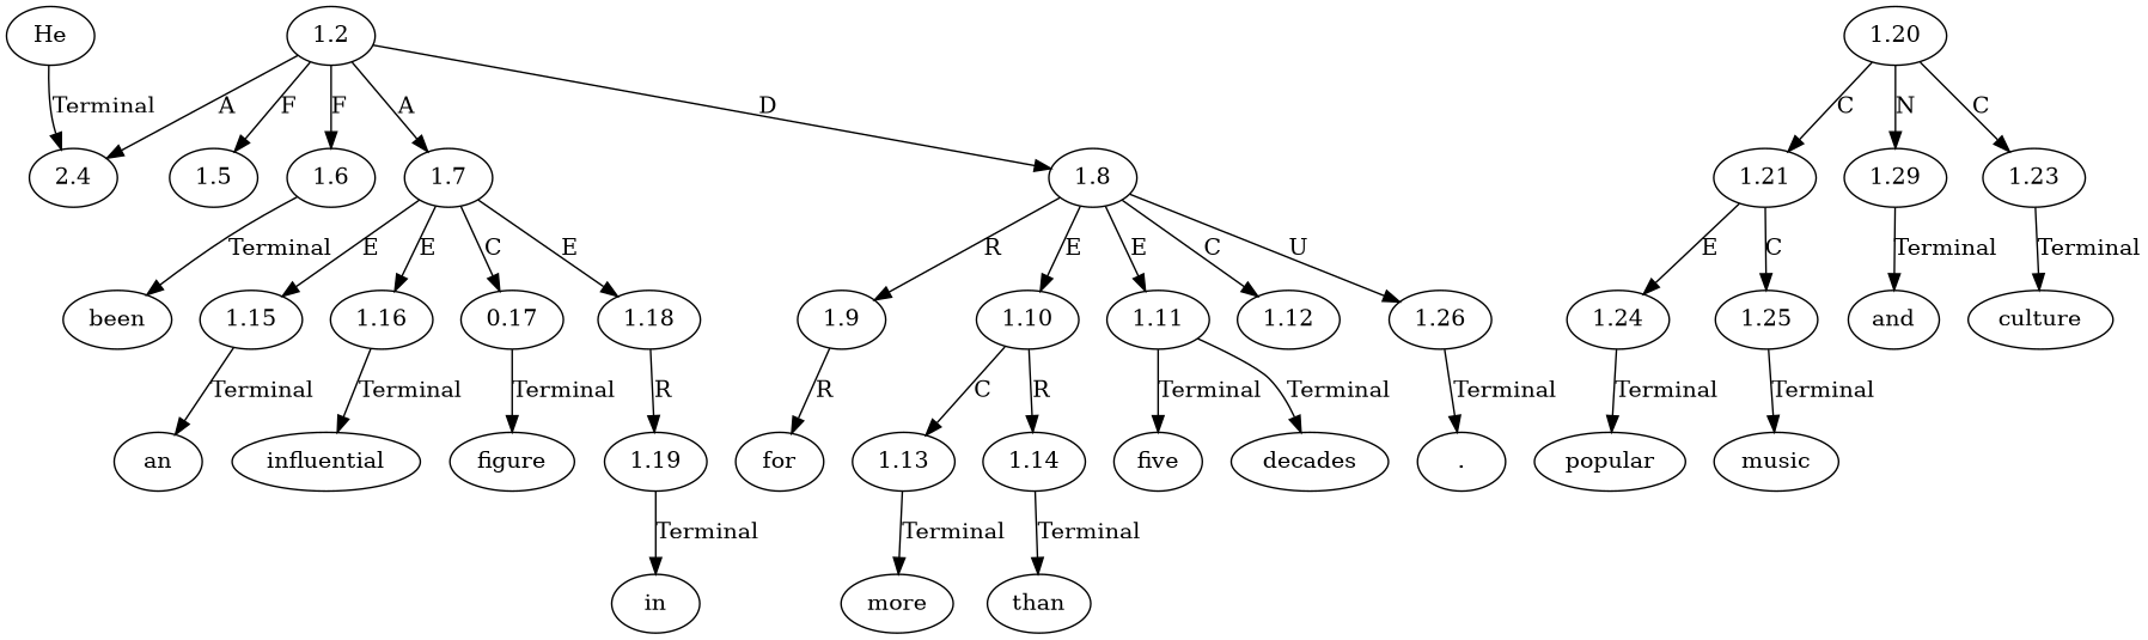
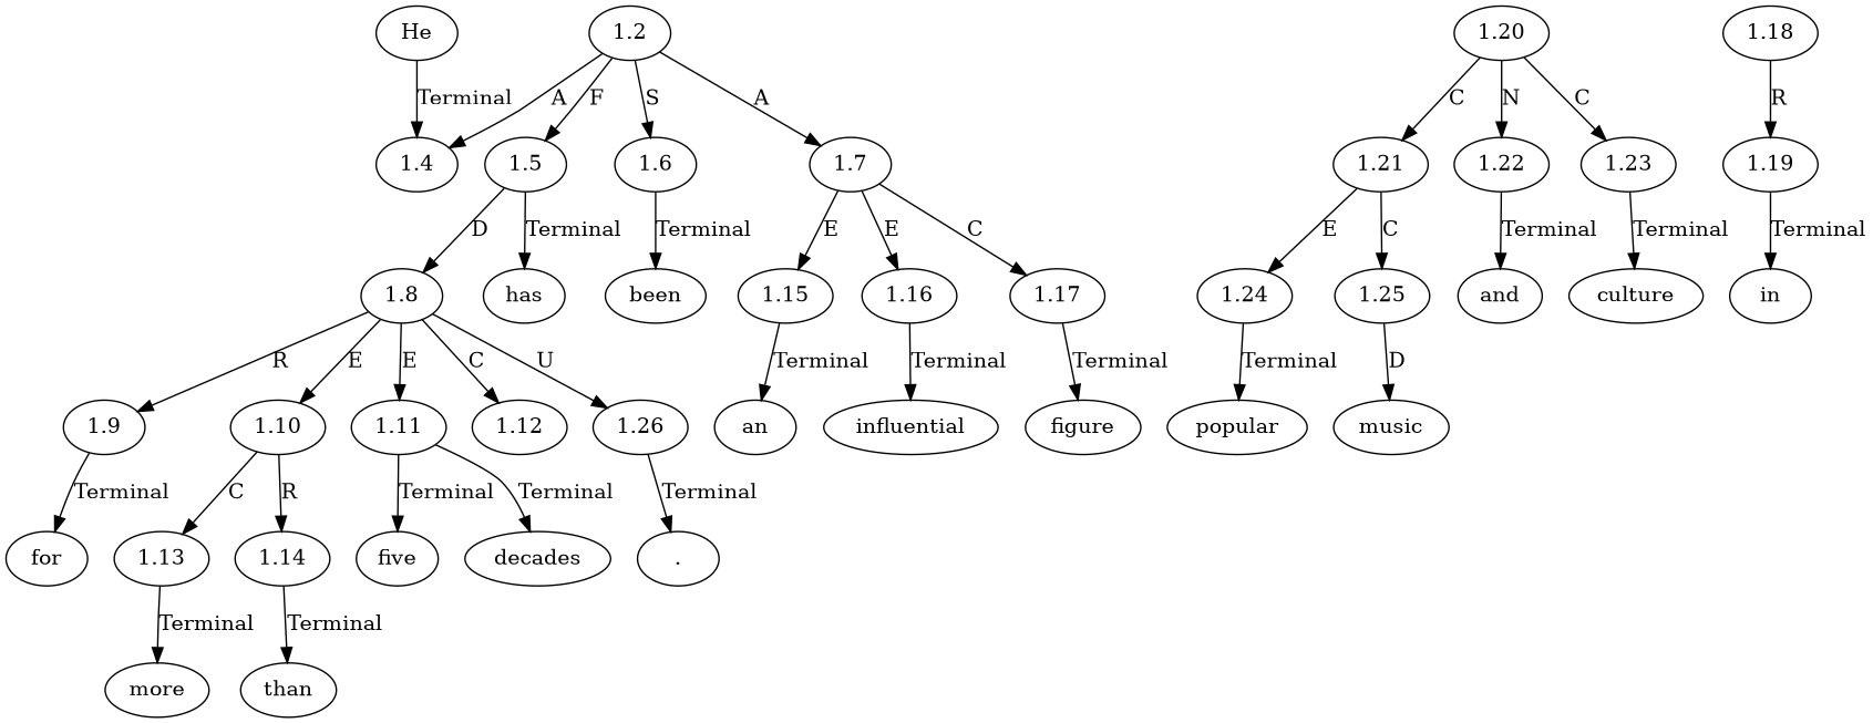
  digraph {
    node [ordering=out]
    edge [ordering=out]
    n1 [label=He]
-   n2 [label=2.4]
+   n2 [label=1.4]
    n3 [label=and]
    n4 [label=culture]
    n5 [label=for]
    n6 [label=more]
    n7 [label=than]
    n8 [label=five]
    n9 [label=decades]
    n10 [label="."]
+   n11 [label=has]
    n12 [label=been]
    n13 [label=an]
    n14 [label=influential]
    n15 [label=figure]
    n16 [label=in]
    n17 [label=popular]
    n18 [label=music]
    n19 [label=1.2]
    n20 [label=1.5]
    n21 [label=1.6]
    n22 [label=1.7]
    n23 [label=1.8]
    n24 [label=1.15]
    n25 [label=1.16]
-   n26 [label=0.17]
+   n26 [label=1.17]
    n27 [label=1.18]
    n28 [label=1.9]
    n29 [label=1.10]
    n30 [label=1.11]
    n31 [label=1.12]
    n32 [label=1.26]
    n33 [label=1.19]
    n34 [label=1.13]
    n35 [label=1.14]
    n36 [label=1.20]
    n37 [label=1.21]
-   n38 [label=1.29]
+   n38 [label=1.22]
    n39 [label=1.23]
    n40 [label=1.24]
    n41 [label=1.25]
    n1 -> n2 [label=Terminal]
    n19 -> n2 [label=A]
    n19 -> n20 [label=F]
-   n19 -> n21 [label=F]
+   n19 -> n21 [label=S]
    n19 -> n22 [label=A]
-   n19 -> n23 [label=D]
+   n20 -> n23 [label=D]
+   n20 -> n11 [label=Terminal]
    n21 -> n12 [label=Terminal]
    n22 -> n24 [label=E]
    n22 -> n25 [label=E]
    n22 -> n26 [label=C]
-   n22 -> n27 [label=E]
    n23 -> n28 [label=R]
    n23 -> n29 [label=E]
    n23 -> n30 [label=E]
    n23 -> n31 [label=C]
    n23 -> n32 [label=U]
    n24 -> n13 [label=Terminal]
    n25 -> n14 [label=Terminal]
    n26 -> n15 [label=Terminal]
    n27 -> n33 [label=R]
-   n28 -> n5 [label=R]
+   n28 -> n5 [label=Terminal]
    n29 -> n34 [label=C]
    n29 -> n35 [label=R]
    n30 -> n8 [label=Terminal]
    n30 -> n9 [label=Terminal]
    n32 -> n10 [label=Terminal]
    n33 -> n16 [label=Terminal]
    n34 -> n6 [label=Terminal]
    n35 -> n7 [label=Terminal]
    n36 -> n37 [label=C]
    n36 -> n38 [label=N]
    n36 -> n39 [label=C]
    n37 -> n40 [label=E]
    n37 -> n41 [label=C]
    n38 -> n3 [label=Terminal]
    n39 -> n4 [label=Terminal]
    n40 -> n17 [label=Terminal]
-   n41 -> n18 [label=Terminal]
+   n41 -> n18 [label=D]
  }
